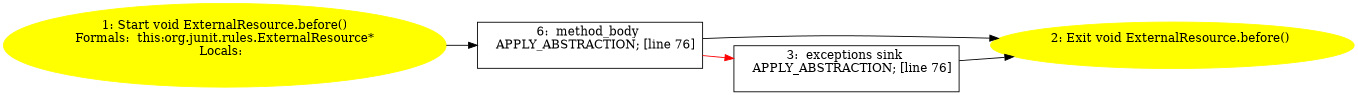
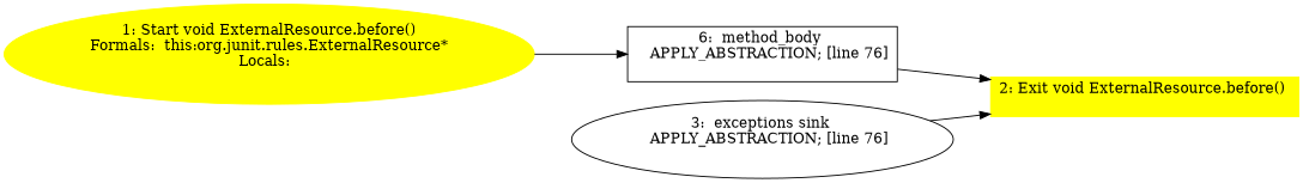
  digraph {
    rankdir=LR
    n1 [color=yellow label="1: Start void ExternalResource.before()\nFormals:  this:org.junit.rules.ExternalResource*\nLocals:  \n  " style=filled]
    n2 [label="6:  method_body \n   APPLY_ABSTRACTION; [line 76]\n " shape=box]
-   n3 [color=yellow label="2: Exit void ExternalResource.before() \n  " style=filled]
-   n4 [label="3:  exceptions sink \n   APPLY_ABSTRACTION; [line 76]\n " shape=box]
+   n3 [color=yellow label="2: Exit void ExternalResource.before() \n  " style=filled shape=box]
+   n4 [label="3:  exceptions sink \n   APPLY_ABSTRACTION; [line 76]\n " shape=ellipse]
    n1 -> n2
    n2 -> n3
-   n2 -> n4 [color=red]
    n4 -> n3
  }
